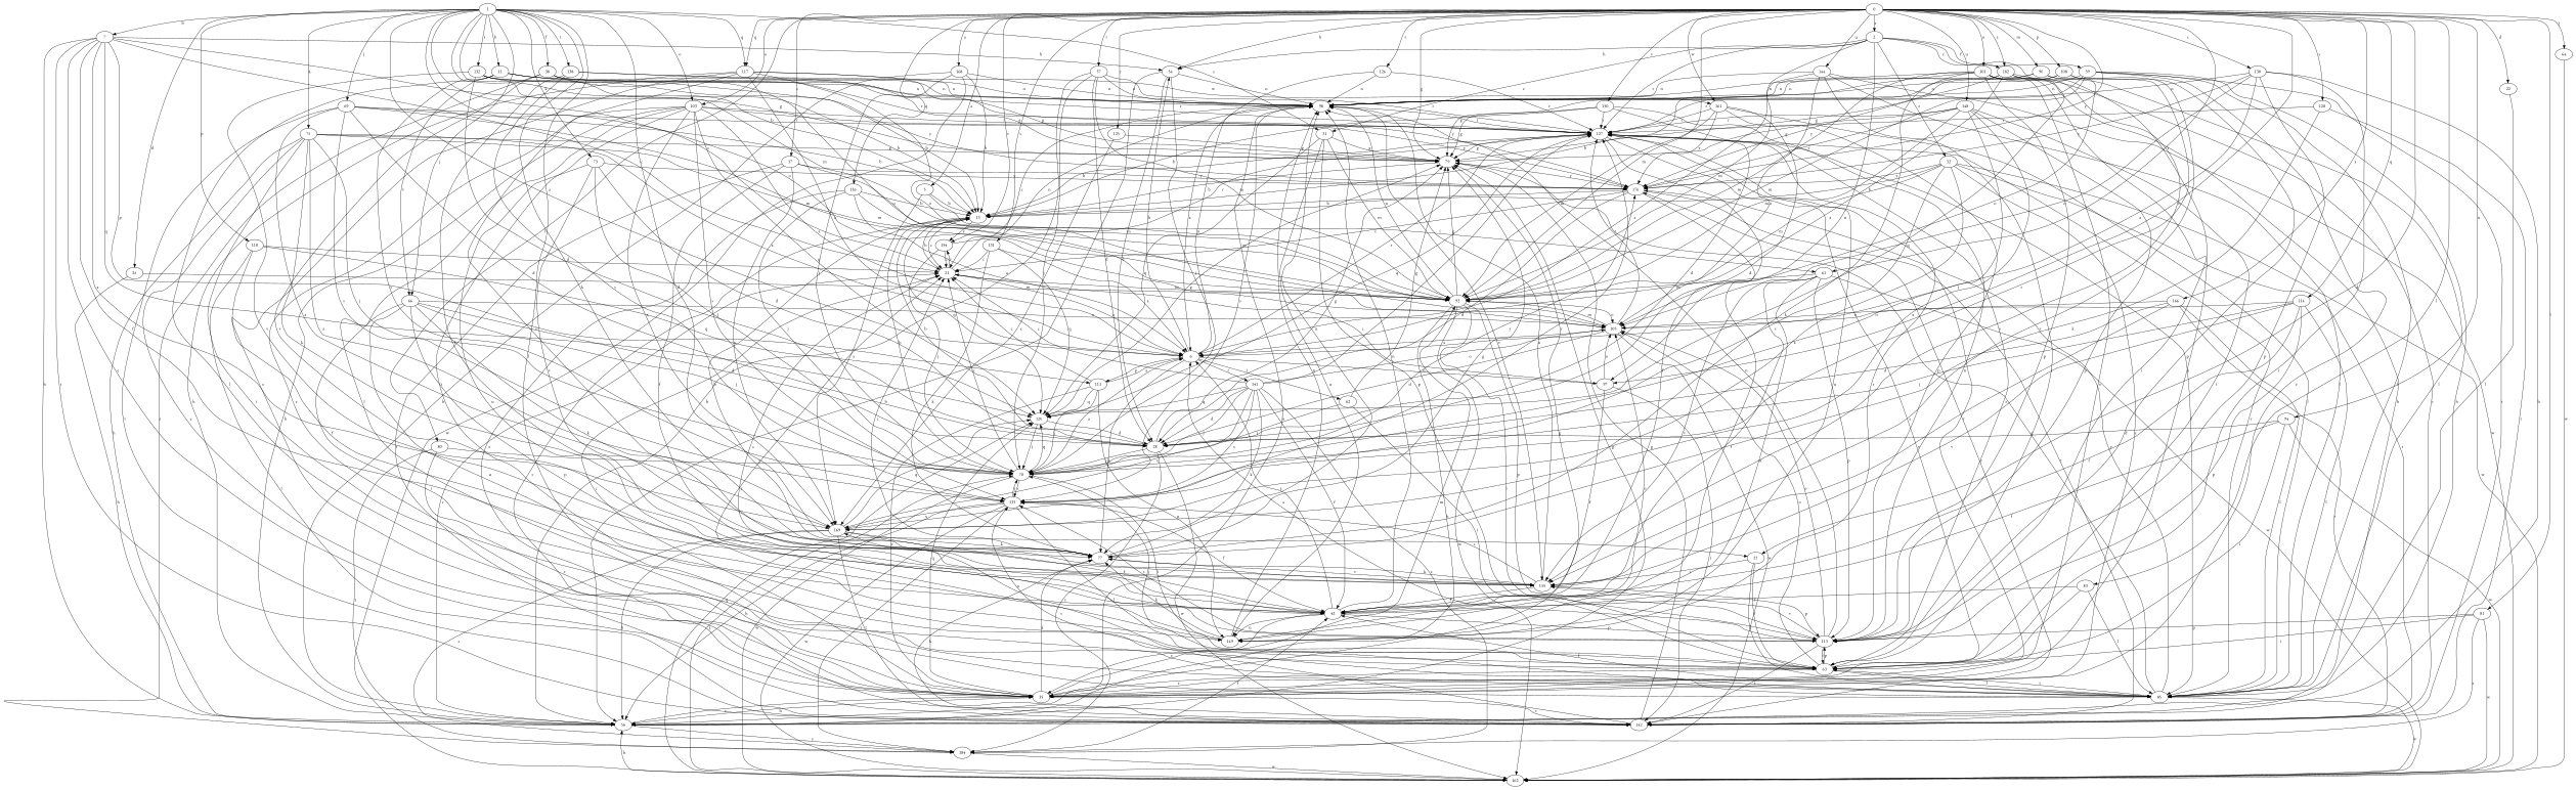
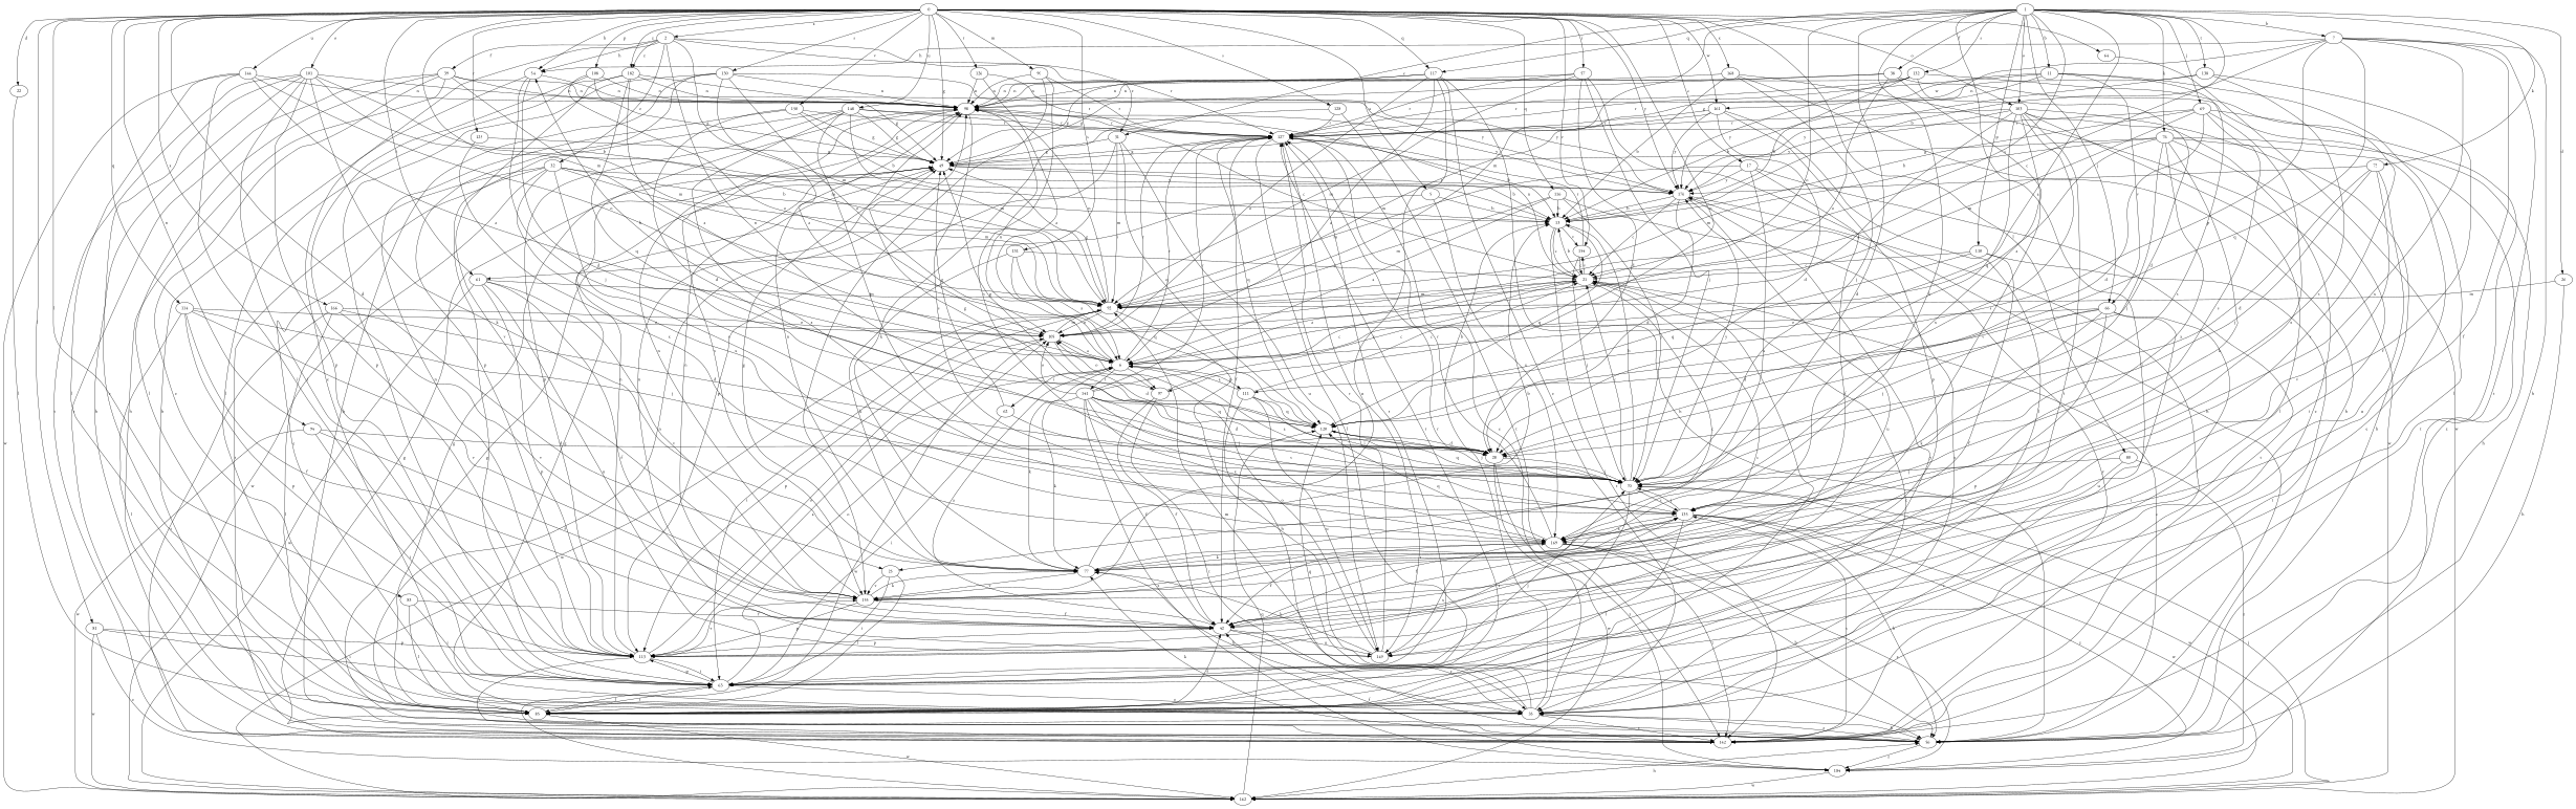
  strict digraph {
    fontname="EB Garamond"
    node [fontname="EB Garamond"]
    edge [fontname="EB Garamond"]
    0
    2
    5
    17
    22
    25
-   49 [label=79]
+   49
    54
    57
    61
    64
    80
    81
    83
    90
    92
    94
    97
    101
    103
    108
    114
    116
    117
    125
    126
    128
    130
    131
    144
    148
    150
    154
    161
    166
    168
    176
    182
    31
    32
    35
    39
    127
    13
    169
    42
    142
    85
    63
    155
    98
    56
    28
    70
    149
    162
    113
    184
    135
    105
    21
    77
    6
    120
    1
    7
    11
    26
    38
    66
    69
    73
    76
    110
    132
    138
    62
    111
    141
    0 -> 2 [label=a]
    0 -> 5 [label=a]
    0 -> 17 [label=c]
    0 -> 22 [label=d]
    0 -> 25 [label=d]
    0 -> 49 [label=g]
    0 -> 54 [label=h]
    0 -> 57 [label=i]
    0 -> 61 [label=i]
    0 -> 64 [label=j]
    0 -> 80 [label=l]
    0 -> 81 [label=l]
    0 -> 83 [label=l]
    0 -> 90 [label=m]
    0 -> 92 [label=m]
    0 -> 94 [label=n]
    0 -> 97 [label=n]
    0 -> 101 [label=o]
    0 -> 103 [label=o]
    0 -> 108 [label=p]
    0 -> 114 [label=q]
    0 -> 116 [label=q]
    0 -> 117 [label=q]
    0 -> 125 [label=r]
    0 -> 126 [label=r]
    0 -> 128 [label=s]
    0 -> 130 [label=s]
    0 -> 131 [label=s]
    0 -> 144 [label=u]
    0 -> 148 [label=u]
    0 -> 150 [label=v]
    0 -> 154 [label=v]
    0 -> 161 [label=w]
    0 -> 166 [label=x]
    0 -> 168 [label=x]
    0 -> 176 [label=y]
    0 -> 182 [label=z]
    2 -> 54 [label=h]
    2 -> 92 [label=m]
    2 -> 97 [label=n]
    2 -> 182 [label=z]
    2 -> 31 [label=e]
    2 -> 32 [label=e]
    2 -> 35 [label=e]
    2 -> 39 [label=f]
    2 -> 127 [label=r]
    5 -> 61 [label=i]
    5 -> 13 [label=b]
    5 -> 169 [label=x]
    17 -> 92 [label=m]
    17 -> 176 [label=y]
    17 -> 169 [label=x]
    17 -> 42 [label=f]
    17 -> 142 [label=t]
    22 -> 85 [label=l]
    25 -> 85 [label=l]
    25 -> 63 [label=i]
    25 -> 155 [label=v]
    49 -> 176 [label=y]
    49 -> 13 [label=b]
    54 -> 98 [label=n]
    54 -> 56 [label=h]
    54 -> 28 [label=d]
    54 -> 70 [label=j]
    57 -> 92 [label=m]
    57 -> 127 [label=r]
    57 -> 98 [label=n]
    57 -> 56 [label=h]
    57 -> 28 [label=d]
    57 -> 70 [label=j]
    61 -> 92 [label=m]
    61 -> 42 [label=f]
    61 -> 155 [label=v]
    61 -> 149 [label=u]
    61 -> 162 [label=w]
    61 -> 113 [label=p]
    64 -> 162 [label=w]
    80 -> 35 [label=e]
    80 -> 70 [label=j]
    80 -> 184 [label=z]
    81 -> 63 [label=i]
    81 -> 162 [label=w]
    81 -> 113 [label=p]
    81 -> 184 [label=z]
    83 -> 42 [label=f]
    83 -> 85 [label=l]
    83 -> 63 [label=i]
    90 -> 127 [label=r]
    90 -> 155 [label=v]
    90 -> 98 [label=n]
    90 -> 135 [label=s]
    92 -> 49 [label=g]
    92 -> 63 [label=i]
    92 -> 98 [label=n]
    92 -> 56 [label=h]
    92 -> 162 [label=w]
    92 -> 113 [label=p]
    92 -> 105 [label=o]
    94 -> 42 [label=f]
    94 -> 63 [label=i]
    94 -> 28 [label=d]
    94 -> 162 [label=w]
    97 -> 42 [label=f]
    97 -> 142 [label=t]
    97 -> 105 [label=o]
    97 -> 21 [label=c]
    101 -> 92 [label=m]
    101 -> 35 [label=e]
    101 -> 13 [label=b]
    101 -> 142 [label=t]
    101 -> 63 [label=i]
    101 -> 98 [label=n]
    101 -> 56 [label=h]
    101 -> 113 [label=p]
    101 -> 77 [label=k]
    103 -> 176 [label=y]
    103 -> 35 [label=e]
    103 -> 127 [label=r]
    103 -> 169 [label=x]
    103 -> 85 [label=l]
    103 -> 63 [label=i]
    103 -> 56 [label=h]
    103 -> 135 [label=s]
    103 -> 6 [label=a]
    103 -> 120 [label=q]
    108 -> 49 [label=g]
    108 -> 98 [label=n]
    108 -> 113 [label=p]
    108 -> 105 [label=o]
    114 -> 42 [label=f]
    114 -> 85 [label=l]
    114 -> 155 [label=v]
    114 -> 70 [label=j]
    114 -> 113 [label=p]
    114 -> 105 [label=o]
    116 -> 92 [label=m]
    116 -> 35 [label=e]
    116 -> 13 [label=b]
    116 -> 70 [label=j]
    116 -> 6 [label=a]
    117 -> 49 [label=g]
    117 -> 35 [label=e]
    117 -> 155 [label=v]
    117 -> 98 [label=n]
    117 -> 56 [label=h]
    117 -> 105 [label=o]
    117 -> 6 [label=a]
    125 -> 49 [label=g]
    125 -> 169 [label=x]
    126 -> 127 [label=r]
    126 -> 98 [label=n]
    126 -> 6 [label=a]
    128 -> 127 [label=r]
    128 -> 142 [label=t]
    128 -> 77 [label=k]
    130 -> 176 [label=y]
    130 -> 63 [label=i]
    130 -> 98 [label=n]
    130 -> 56 [label=h]
    130 -> 113 [label=p]
    130 -> 105 [label=o]
    130 -> 6 [label=a]
    131 -> 21 [label=c]
    131 -> 77 [label=k]
    131 -> 6 [label=a]
    131 -> 120 [label=q]
    144 -> 85 [label=l]
    144 -> 63 [label=i]
    144 -> 98 [label=n]
    144 -> 162 [label=w]
    144 -> 105 [label=o]
    144 -> 6 [label=a]
    148 -> 49 [label=g]
    148 -> 92 [label=m]
    148 -> 176 [label=y]
    148 -> 127 [label=r]
    148 -> 169 [label=x]
    148 -> 63 [label=i]
    148 -> 70 [label=j]
    148 -> 113 [label=p]
    150 -> 49 [label=g]
    150 -> 127 [label=r]
    150 -> 13 [label=b]
    150 -> 28 [label=d]
    150 -> 113 [label=n]
    154 -> 127 [label=r]
    154 -> 70 [label=j]
    154 -> 21 [label=c]
    161 -> 92 [label=m]
    161 -> 176 [label=y]
    161 -> 127 [label=r]
    161 -> 85 [label=l]
    161 -> 28 [label=d]
    161 -> 113 [label=p]
    166 -> 142 [label=t]
    166 -> 85 [label=l]
    166 -> 155 [label=v]
    166 -> 28 [label=d]
    166 -> 105 [label=o]
    168 -> 13 [label=b]
    168 -> 98 [label=n]
    168 -> 56 [label=h]
    168 -> 70 [label=j]
    168 -> 162 [label=w]
    176 -> 13 [label=b]
    176 -> 142 [label=t]
    176 -> 28 [label=d]
    176 -> 149 [label=u]
    176 -> 21 [label=c]
    182 -> 176 [label=y]
    182 -> 85 [label=l]
    182 -> 155 [label=v]
    182 -> 98 [label=n]
    182 -> 6 [label=a]
    182 -> 120 [label=q]
    31 -> 49 [label=g]
    31 -> 92 [label=m]
    31 -> 149 [label=u]
    31 -> 113 [label=p]
    31 -> 120 [label=q]
    32 -> 92 [label=m]
    32 -> 176 [label=y]
    32 -> 35 [label=e]
    32 -> 13 [label=b]
    32 -> 169 [label=x]
    32 -> 142 [label=t]
    32 -> 162 [label=w]
    32 -> 135 [label=s]
    35 -> 49 [label=g]
    35 -> 92 [label=m]
    35 -> 127 [label=r]
    35 -> 142 [label=t]
    35 -> 56 [label=h]
    35 -> 21 [label=c]
    35 -> 77 [label=k]
    35 -> 120 [label=q]
    39 -> 49 [label=g]
    39 -> 92 [label=m]
    39 -> 35 [label=e]
    39 -> 142 [label=t]
    39 -> 85 [label=l]
    39 -> 98 [label=n]
    39 -> 56 [label=h]
    127 -> 49 [label=g]
    127 -> 35 [label=e]
    127 -> 13 [label=b]
    127 -> 42 [label=f]
    127 -> 85 [label=l]
    127 -> 149 [label=u]
    127 -> 120 [label=q]
    13 -> 154 [label=v]
    13 -> 142 [label=t]
    13 -> 21 [label=c]
    13 -> 120 [label=q]
    169 -> 127 [label=r]
    169 -> 42 [label=f]
    169 -> 142 [label=t]
    169 -> 56 [label=h]
    169 -> 184 [label=z]
    169 -> 77 [label=k]
    169 -> 120 [label=q]
    42 -> 35 [label=e]
    42 -> 98 [label=n]
    42 -> 149 [label=u]
    42 -> 113 [label=p]
    42 -> 21 [label=c]
    42 -> 6 [label=a]
    142 -> 49 [label=g]
    142 -> 176 [label=y]
    142 -> 135 [label=s]
    142 -> 77 [label=k]
    85 -> 49 [label=g]
    85 -> 176 [label=y]
    85 -> 127 [label=r]
    85 -> 42 [label=f]
    85 -> 63 [label=i]
    85 -> 162 [label=w]
    85 -> 21 [label=c]
    63 -> 35 [label=e]
    63 -> 127 [label=r]
    63 -> 85 [label=l]
    63 -> 70 [label=j]
    63 -> 113 [label=p]
    63 -> 105 [label=o]
    155 -> 42 [label=f]
    155 -> 98 [label=n]
    155 -> 113 [label=p]
    155 -> 135 [label=s]
    155 -> 77 [label=k]
    98 -> 127 [label=r]
    98 -> 155 [label=v]
    98 -> 135 [label=s]
    98 -> 21 [label=c]
    56 -> 49 [label=g]
    56 -> 35 [label=e]
    56 -> 98 [label=n]
    56 -> 184 [label=z]
    56 -> 21 [label=c]
    28 -> 49 [label=g]
    28 -> 13 [label=b]
    28 -> 70 [label=j]
    28 -> 162 [label=w]
    28 -> 184 [label=z]
    70 -> 176 [label=y]
    70 -> 13 [label=b]
    70 -> 63 [label=i]
    70 -> 162 [label=w]
    70 -> 135 [label=s]
    70 -> 21 [label=c]
    70 -> 6 [label=a]
    70 -> 120 [label=q]
    149 -> 127 [label=r]
    149 -> 169 [label=x]
    149 -> 98 [label=n]
    149 -> 105 [label=o]
    149 -> 77 [label=k]
    162 -> 56 [label=h]
    162 -> 70 [label=j]
    162 -> 120 [label=q]
    113 -> 142 [label=t]
    113 -> 63 [label=i]
    113 -> 155 [label=v]
    113 -> 98 [label=n]
    113 -> 135 [label=s]
    113 -> 105 [label=o]
    113 -> 6 [label=a]
    184 -> 42 [label=f]
    184 -> 162 [label=w]
    135 -> 169 [label=x]
    135 -> 42 [label=f]
    135 -> 85 [label=l]
    135 -> 56 [label=h]
    135 -> 70 [label=j]
    135 -> 162 [label=w]
    135 -> 184 [label=z]
    105 -> 92 [label=m]
    105 -> 127 [label=r]
    105 -> 28 [label=d]
    105 -> 162 [label=w]
    105 -> 6 [label=a]
    21 -> 92 [label=m]
    21 -> 154 [label=v]
    21 -> 13 [label=b]
    21 -> 98 [label=n]
    21 -> 6 [label=a]
    77 -> 49 [label=g]
    77 -> 13 [label=b]
    77 -> 155 [label=v]
    77 -> 98 [label=n]
    77 -> 21 [label=c]
    6 -> 54 [label=h]
    6 -> 97 [label=n]
    6 -> 127 [label=r]
    6 -> 98 [label=n]
    6 -> 77 [label=k]
    6 -> 62 [label=i]
    6 -> 111 [label=p]
    6 -> 141 [label=t]
    120 -> 49 [label=g]
    120 -> 28 [label=d]
    120 -> 70 [label=j]
    1 -> 25 [label=d]
    1 -> 92 [label=m]
    1 -> 103 [label=o]
    1 -> 117 [label=q]
    1 -> 31 [label=e]
    1 -> 13 [label=b]
    1 -> 85 [label=l]
    1 -> 105 [label=o]
    1 -> 21 [label=c]
    1 -> 77 [label=k]
    1 -> 6 [label=a]
    1 -> 7 [label=b]
    1 -> 11 [label=b]
    1 -> 26 [label=d]
    1 -> 38 [label=f]
    1 -> 66 [label=j]
    1 -> 69 [label=j]
    1 -> 73 [label=k]
    1 -> 76 [label=k]
    1 -> 110 [label=p]
    1 -> 132 [label=s]
    1 -> 138 [label=t]
    7 -> 49 [label=g]
    7 -> 54 [label=h]
-   7 -> 35 [label=e]
    7 -> 169 [label=x]
    7 -> 42 [label=f]
    7 -> 142 [label=t]
    7 -> 56 [label=h]
    7 -> 21 [label=c]
    7 -> 120 [label=q]
    7 -> 111 [label=p]
    11 -> 161 [label=w]
    11 -> 127 [label=r]
    11 -> 13 [label=b]
    11 -> 85 [label=l]
    11 -> 135 [label=s]
    11 -> 66 [label=v]
    26 -> 92 [label=m]
    26 -> 56 [label=h]
    38 -> 49 [label=g]
    38 -> 155 [label=v]
    38 -> 98 [label=n]
    38 -> 184 [label=z]
    38 -> 105 [label=o]
    66 -> 63 [label=i]
    66 -> 28 [label=d]
    66 -> 70 [label=j]
    66 -> 149 [label=u]
    66 -> 113 [label=p]
    66 -> 105 [label=o]
    66 -> 77 [label=k]
    69 -> 92 [label=m]
    69 -> 127 [label=r]
    69 -> 13 [label=b]
    69 -> 169 [label=x]
    69 -> 142 [label=t]
    69 -> 28 [label=d]
    69 -> 135 [label=s]
    73 -> 176 [label=y]
    73 -> 155 [label=v]
    73 -> 28 [label=d]
    73 -> 70 [label=j]
    73 -> 149 [label=u]
    76 -> 49 [label=g]
    76 -> 92 [label=m]
    76 -> 35 [label=e]
    76 -> 169 [label=x]
    76 -> 63 [label=i]
    76 -> 56 [label=h]
    76 -> 70 [label=j]
    76 -> 77 [label=k]
    76 -> 6 [label=a]
    110 -> 42 [label=f]
    110 -> 142 [label=t]
    110 -> 21 [label=c]
    110 -> 120 [label=q]
    132 -> 176 [label=y]
    132 -> 127 [label=r]
    132 -> 13 [label=b]
    132 -> 155 [label=v]
    132 -> 98 [label=n]
    132 -> 28 [label=d]
    138 -> 176 [label=y]
    138 -> 42 [label=f]
    138 -> 98 [label=n]
    138 -> 135 [label=s]
    62 -> 49 [label=g]
    62 -> 63 [label=i]
    62 -> 70 [label=j]
    111 -> 35 [label=e]
    111 -> 70 [label=j]
    111 -> 149 [label=u]
    111 -> 21 [label=c]
    111 -> 6 [label=a]
    111 -> 120 [label=q]
    141 -> 127 [label=r]
    141 -> 169 [label=x]
    141 -> 42 [label=f]
    141 -> 28 [label=d]
    141 -> 70 [label=j]
    141 -> 184 [label=z]
    141 -> 135 [label=s]
    141 -> 105 [label=o]
    141 -> 21 [label=c]
    141 -> 77 [label=k]
    141 -> 120 [label=q]
  }
